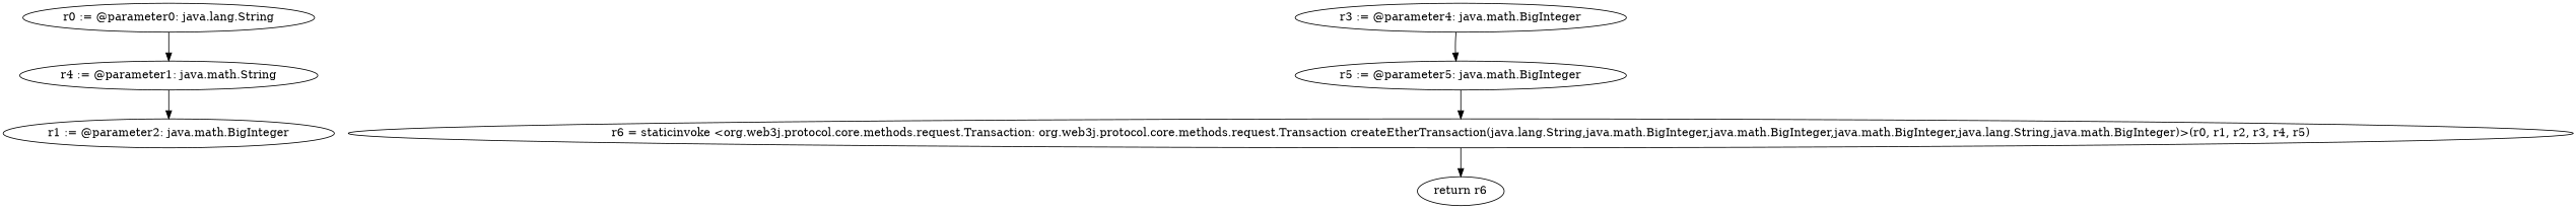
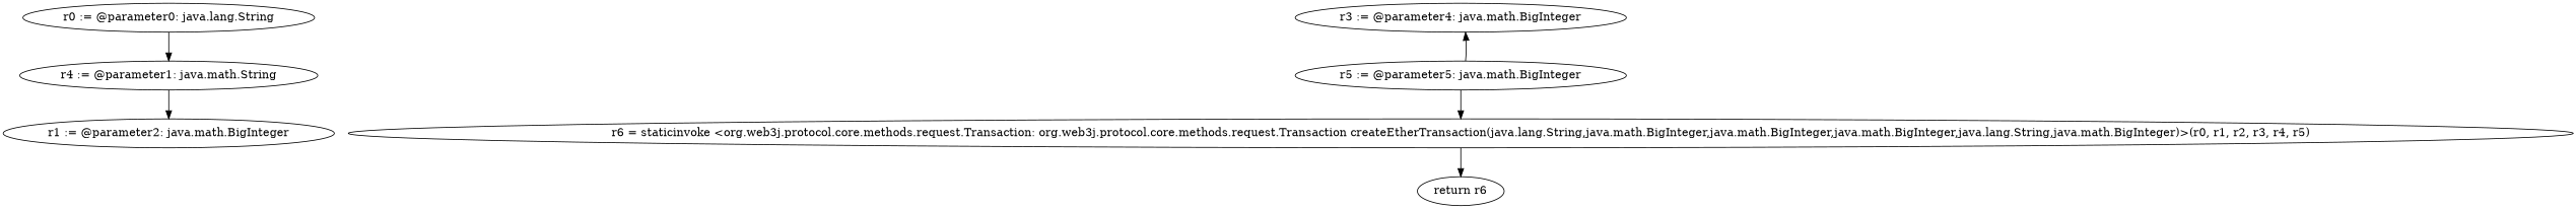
  digraph {
    n1 [label="r4 := @parameter1: java.math.String"]
    "r0 := @parameter0: java.lang.String"
    "r1 := @parameter2: java.math.BigInteger"
    "r3 := @parameter4: java.math.BigInteger"
    "r5 := @parameter5: java.math.BigInteger"
    "r6 = staticinvoke <org.web3j.protocol.core.methods.request.Transaction: org.web3j.protocol.core.methods.request.Transaction createEtherTransaction(java.lang.String,java.math.BigInteger,java.math.BigInteger,java.math.BigInteger,java.lang.String,java.math.BigInteger)>(r0, r1, r2, r3, r4, r5)"
    "return r6"
    n1 -> "r1 := @parameter2: java.math.BigInteger"
    "r0 := @parameter0: java.lang.String" -> n1
-   "r3 := @parameter4: java.math.BigInteger" -> "r5 := @parameter5: java.math.BigInteger"
+   "r5 := @parameter5: java.math.BigInteger" -> "r3 := @parameter4: java.math.BigInteger"
    "r5 := @parameter5: java.math.BigInteger" -> "r6 = staticinvoke <org.web3j.protocol.core.methods.request.Transaction: org.web3j.protocol.core.methods.request.Transaction createEtherTransaction(java.lang.String,java.math.BigInteger,java.math.BigInteger,java.math.BigInteger,java.lang.String,java.math.BigInteger)>(r0, r1, r2, r3, r4, r5)"
    "r6 = staticinvoke <org.web3j.protocol.core.methods.request.Transaction: org.web3j.protocol.core.methods.request.Transaction createEtherTransaction(java.lang.String,java.math.BigInteger,java.math.BigInteger,java.math.BigInteger,java.lang.String,java.math.BigInteger)>(r0, r1, r2, r3, r4, r5)" -> "return r6"
  }
